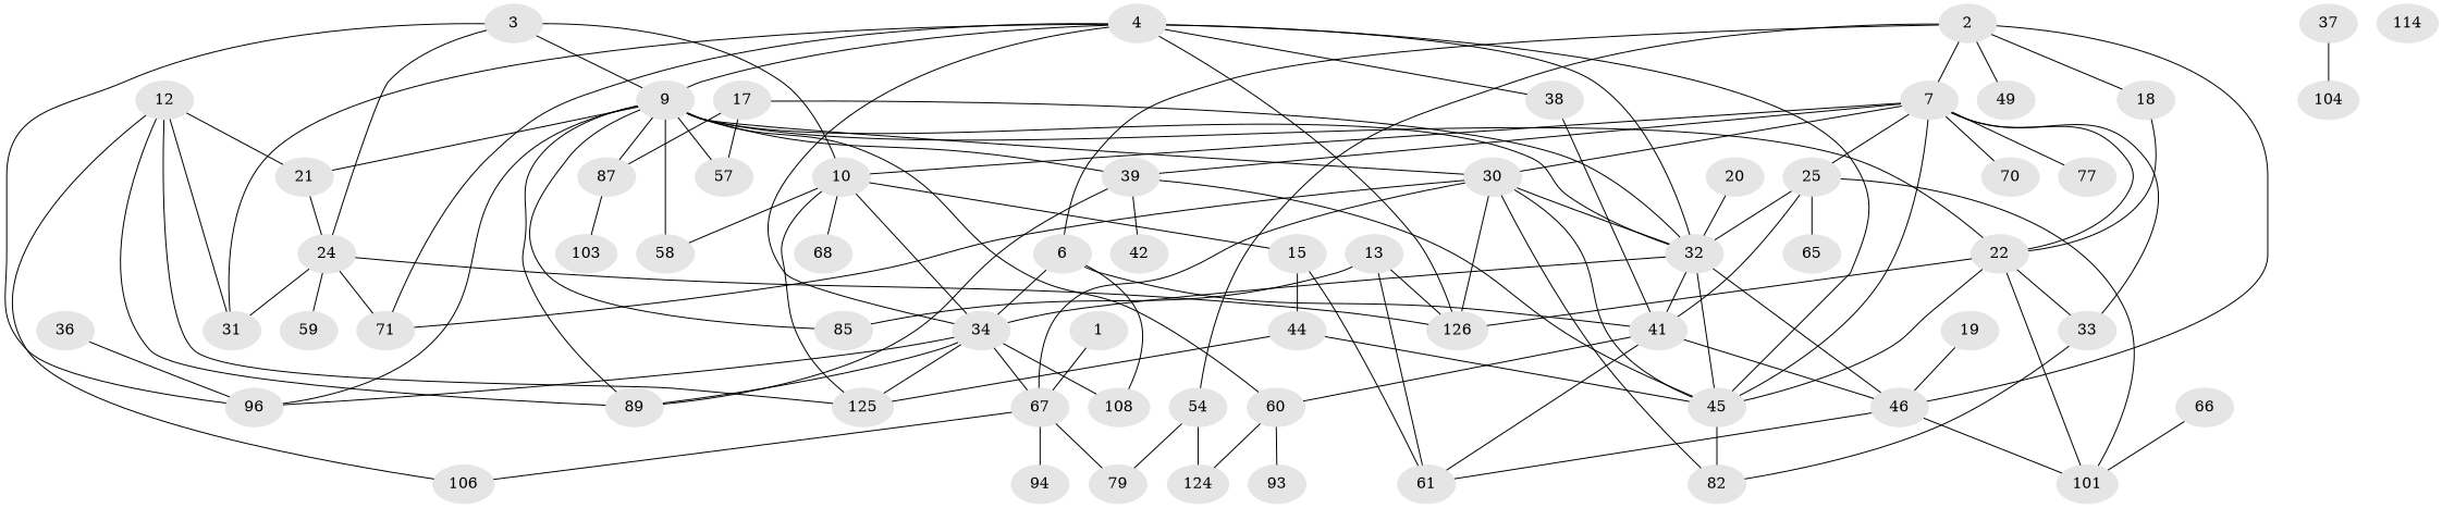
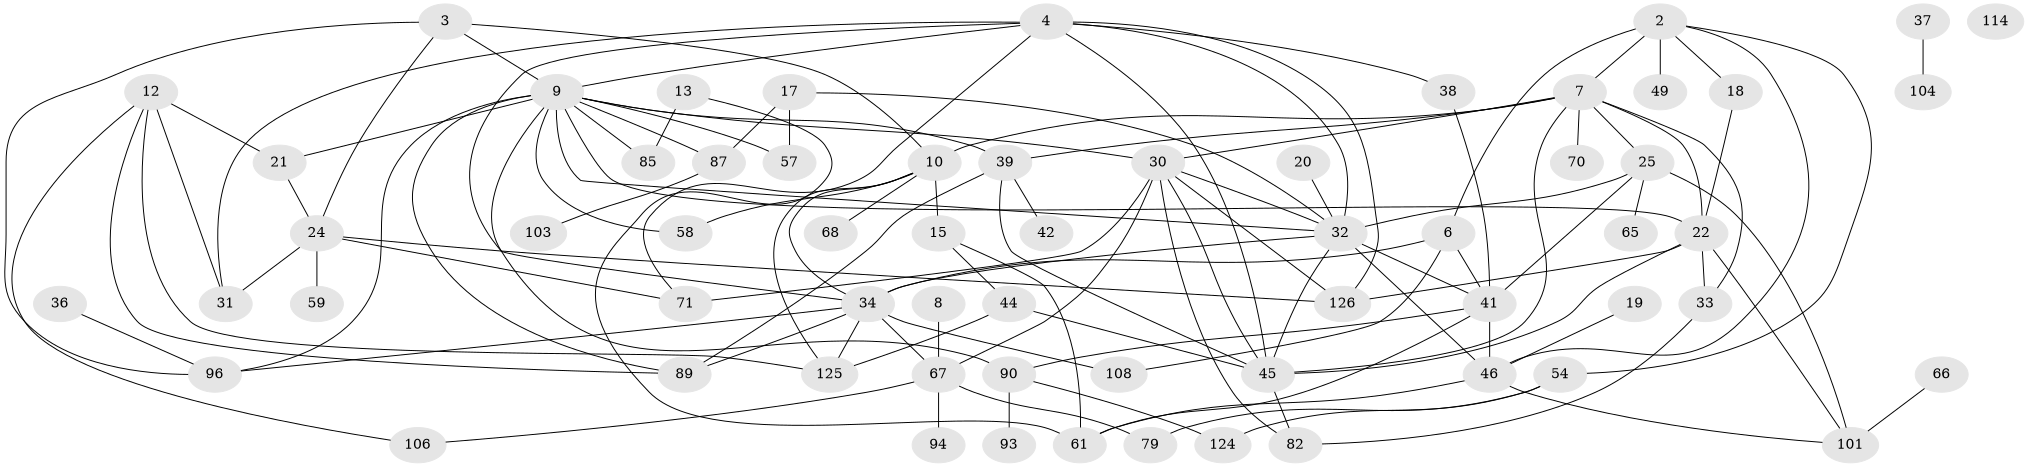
  graph {
    node [color=gray90 style=filled]
    67 [super="+73"]
    106 [super="+128"]
    79 [super="+116"]
    n4 [label=94]
-   1
+   1 [label=8]
    2 [super="+8+16"]
    6 [super="+27+75"]
    7 [super="+11+43+14"]
    18
    46 [super="+110"]
    49 [super="+129"]
    54
    34 [super="+55+56"]
    41 [super="+62+63"]
    108
    10 [super="+111"]
    45 [super="+113"]
    22 [super="+80"]
    25 [super="+127+107"]
    30 [super="+48+50"]
    33
    39 [super="+51+119+112"]
    70 [super="+102"]
-   77
    61 [super="+98"]
    101
    124
    3 [super="+91"]
    9 [super="+53+109+35+52"]
    24 [super="+118+40"]
    96
    32 [super="+47+100+76"]
    21
    57
    58 [super="+99+86"]
-   60 [super="+94"]
+   60 [super="+94" label=90]
    85
    87
    89
    15 [super="+64"]
    68
    125
    31
    71
    126
    59
    4 [super="+5"]
    38
    82
    65
    42
    93
    103
    44 [super="+72"]
    12 [super="+83+122"]
    13 [super="+29+81"]
    17 [super="+26"]
    19
    20
    36
    37
    104
    66
    114
    67 -- 106
    67 -- 79
    67 -- n4
    1 -- 67
    2 -- 6
    2 -- 7 [weight=2]
    2 -- 18
    2 -- 46
    2 -- 49 [weight=2]
    2 -- 54
    6 -- 34
    6 -- 41
    6 -- 108
    7 -- 10
    7 -- 45
    7 -- 22
    7 -- 25
    7 -- 30
    7 -- 33
    7 -- 39
    7 -- 70
-   7 -- 77
    18 -- 22
    46 -- 61
    46 -- 101
    54 -- 79
    54 -- 124
    34 -- 67
    34 -- 108
    34 -- 96
    34 -- 89
    34 -- 125
    41 -- 46
    41 -- 61
    41 -- 60
    10 -- 34
    10 -- 58
    10 -- 15
    10 -- 68
    10 -- 125
    45 -- 82
    22 -- 45
    22 -- 33
    22 -- 101
    22 -- 126 [weight=2]
    25 -- 41
    25 -- 101
    25 -- 32
    25 -- 65 [weight=3]
    30 -- 67
    30 -- 45
    30 -- 32
    30 -- 71
    30 -- 126
    30 -- 82
    33 -- 82
    39 -- 45
    39 -- 89
    39 -- 42
    3 -- 10
    3 -- 9
    3 -- 24
    3 -- 96
    9 -- 22
    9 -- 30
    9 -- 39 [weight=2]
    9 -- 96
    9 -- 32 [weight=3]
    9 -- 21
    9 -- 57
    9 -- 58
    9 -- 60
    9 -- 85
    9 -- 87
    9 -- 89
    24 -- 31
    24 -- 71
    24 -- 126
    24 -- 59
    32 -- 46
    32 -- 34
    32 -- 41
    32 -- 45
    21 -- 24
    60 -- 124
    60 -- 93
    87 -- 103
    15 -- 61
    15 -- 44
    4 -- 34
    4 -- 45
    4 -- 9
    4 -- 32
    4 -- 31
    4 -- 71
    4 -- 126
    4 -- 38
    38 -- 41
    44 -- 45
    44 -- 125
    12 -- 106
    12 -- 21
    12 -- 89
    12 -- 125
    12 -- 31
    13 -- 61
    13 -- 85
-   13 -- 126
    17 -- 32
    17 -- 57
    17 -- 87
    19 -- 46
    20 -- 32
    36 -- 96
    37 -- 104
    66 -- 101
  }
